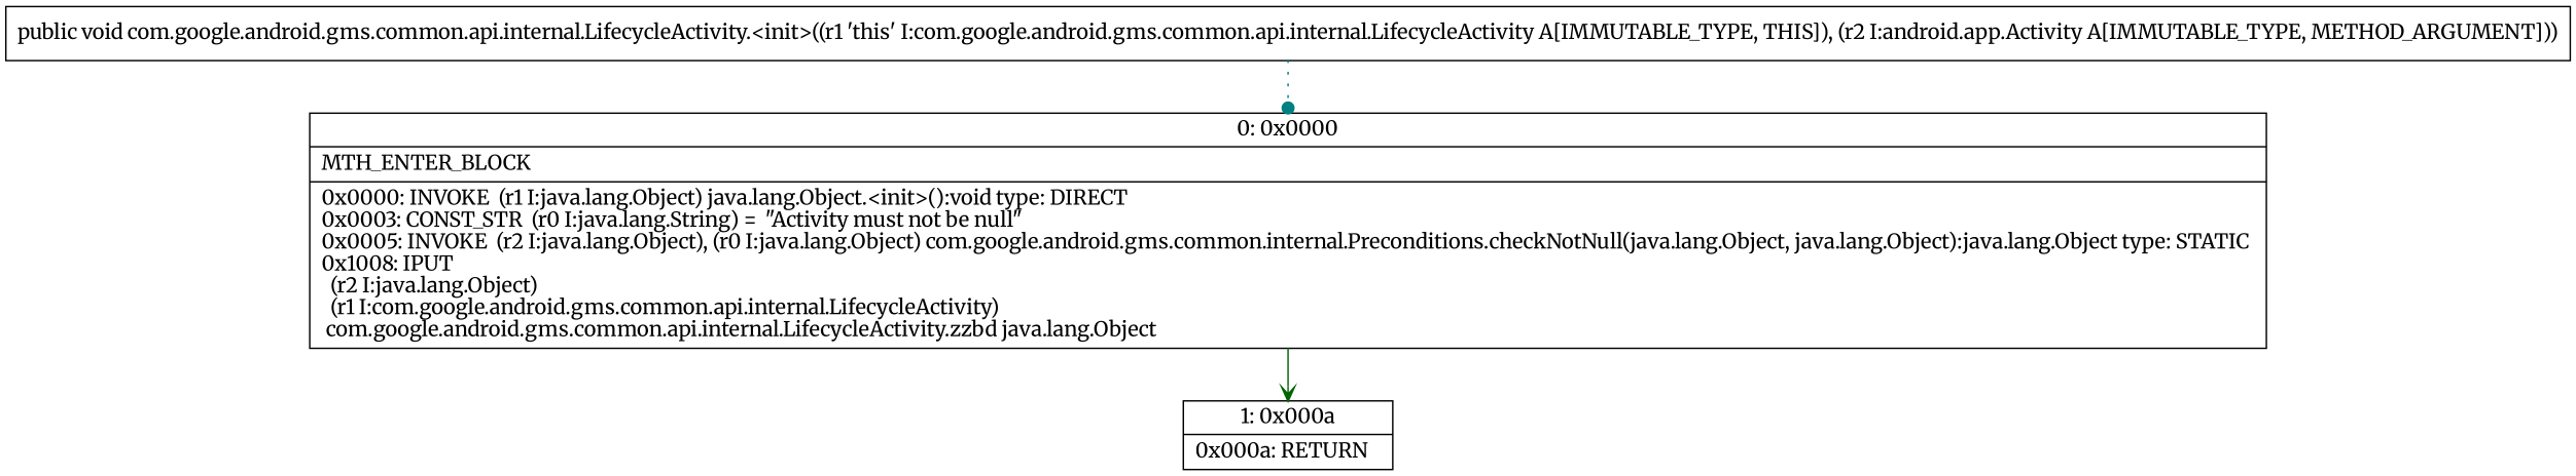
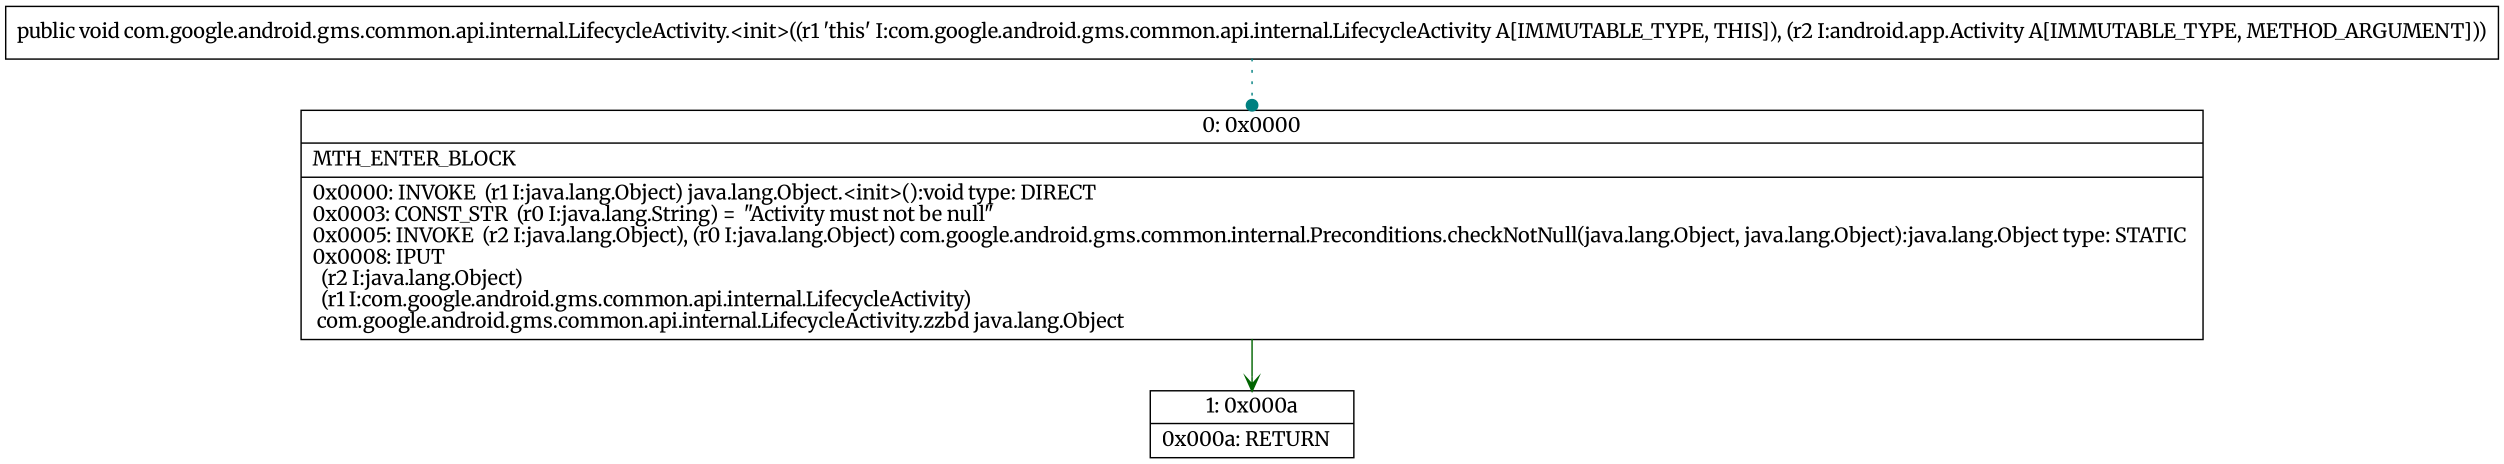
  digraph {
    fontname=Merriweather
    node [shape=record fontname=Merriweather]
    edge [fontname=Merriweather]
-   n1 [label="{0\:\ 0x0000|MTH_ENTER_BLOCK\l|0x0000: INVOKE  (r1 I:java.lang.Object) java.lang.Object.\<init\>():void type: DIRECT \l0x0003: CONST_STR  (r0 I:java.lang.String) =  \"Activity must not be null\" \l0x0005: INVOKE  (r2 I:java.lang.Object), (r0 I:java.lang.Object) com.google.android.gms.common.internal.Preconditions.checkNotNull(java.lang.Object, java.lang.Object):java.lang.Object type: STATIC \l0x1008: IPUT  \l  (r2 I:java.lang.Object)\l  (r1 I:com.google.android.gms.common.api.internal.LifecycleActivity)\l com.google.android.gms.common.api.internal.LifecycleActivity.zzbd java.lang.Object \l}"]
+   n1 [label="{0\:\ 0x0000|MTH_ENTER_BLOCK\l|0x0000: INVOKE  (r1 I:java.lang.Object) java.lang.Object.\<init\>():void type: DIRECT \l0x0003: CONST_STR  (r0 I:java.lang.String) =  \"Activity must not be null\" \l0x0005: INVOKE  (r2 I:java.lang.Object), (r0 I:java.lang.Object) com.google.android.gms.common.internal.Preconditions.checkNotNull(java.lang.Object, java.lang.Object):java.lang.Object type: STATIC \l0x0008: IPUT  \l  (r2 I:java.lang.Object)\l  (r1 I:com.google.android.gms.common.api.internal.LifecycleActivity)\l com.google.android.gms.common.api.internal.LifecycleActivity.zzbd java.lang.Object \l}"]
    n2 [label="{1\:\ 0x000a|0x000a: RETURN   \l}"]
    n3 [label="{public void com.google.android.gms.common.api.internal.LifecycleActivity.\<init\>((r1 'this' I:com.google.android.gms.common.api.internal.LifecycleActivity A[IMMUTABLE_TYPE, THIS]), (r2 I:android.app.Activity A[IMMUTABLE_TYPE, METHOD_ARGUMENT])) }"]
    n1 -> n2 [color=darkgreen style=solid arrowhead=vee]
    n3 -> n1 [color=teal style=dotted arrowhead=dot]
  }
